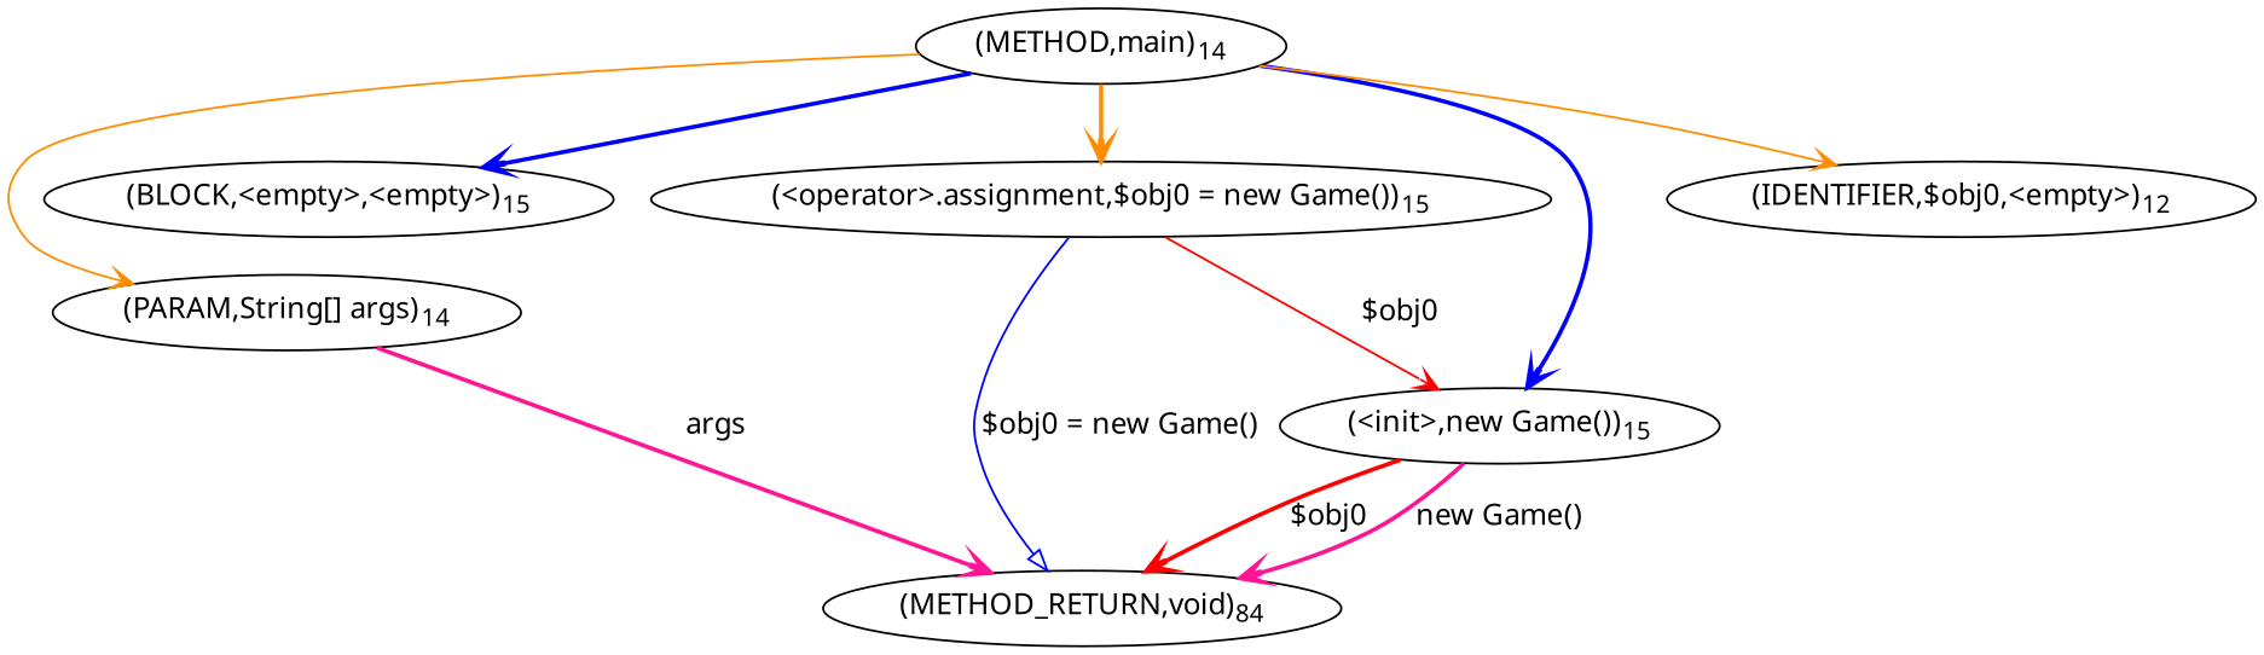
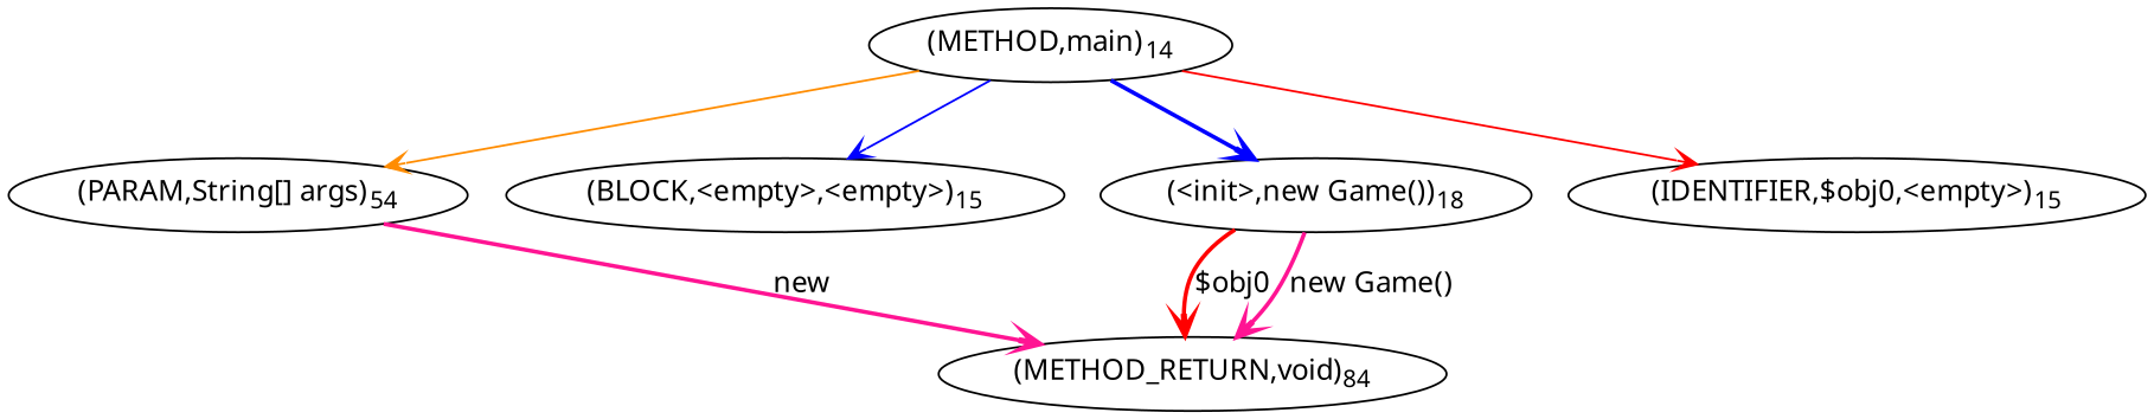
  digraph {
    fontname="Noto Sans"
    node [fontname="Noto Sans"]
    edge [arrowhead=vee color=darkorange fontname="Noto Sans" style=bold]
    n1 [label=<(METHOD,main)<SUB>14</SUB>>]
-   n2 [label=<(PARAM,String[] args)<SUB>14</SUB>>]
+   n2 [label=<(PARAM,String[] args)<SUB>54</SUB>>]
    n3 [label=<(BLOCK,&lt;empty&gt;,&lt;empty&gt;)<SUB>15</SUB>>]
-   n4 [label=<(&lt;operator&gt;.assignment,$obj0 = new Game())<SUB>15</SUB>>]
-   n5 [label=<(&lt;init&gt;,new Game())<SUB>15</SUB>>]
-   n6 [label=<(IDENTIFIER,$obj0,&lt;empty&gt;)<SUB>12</SUB>>]
+   n5 [label=<(&lt;init&gt;,new Game())<SUB>18</SUB>>]
+   n6 [label=<(IDENTIFIER,$obj0,&lt;empty&gt;)<SUB>15</SUB>>]
    n7 [label=<(METHOD_RETURN,void)<SUB>84</SUB>>]
    n1 -> n2 [style=solid]
-   n1 -> n3 [color=blue]
-   n1 -> n4
+   n1 -> n3 [color=blue style=solid]
    n1 -> n5 [color=blue]
-   n1 -> n6 [style=solid]
-   n2 -> n7 [color=deeppink label=args]
-   n4 -> n5 [color=red label="$obj0" style=solid]
-   n4 -> n7 [arrowhead=onormal color=blue label="$obj0 = new Game()" style=solid]
+   n1 -> n6 [color=red style=solid]
+   n2 -> n7 [color=deeppink label=new]
    n5 -> n7 [color=red label="$obj0"]
    n5 -> n7 [color=deeppink label="new Game()"]
  }
